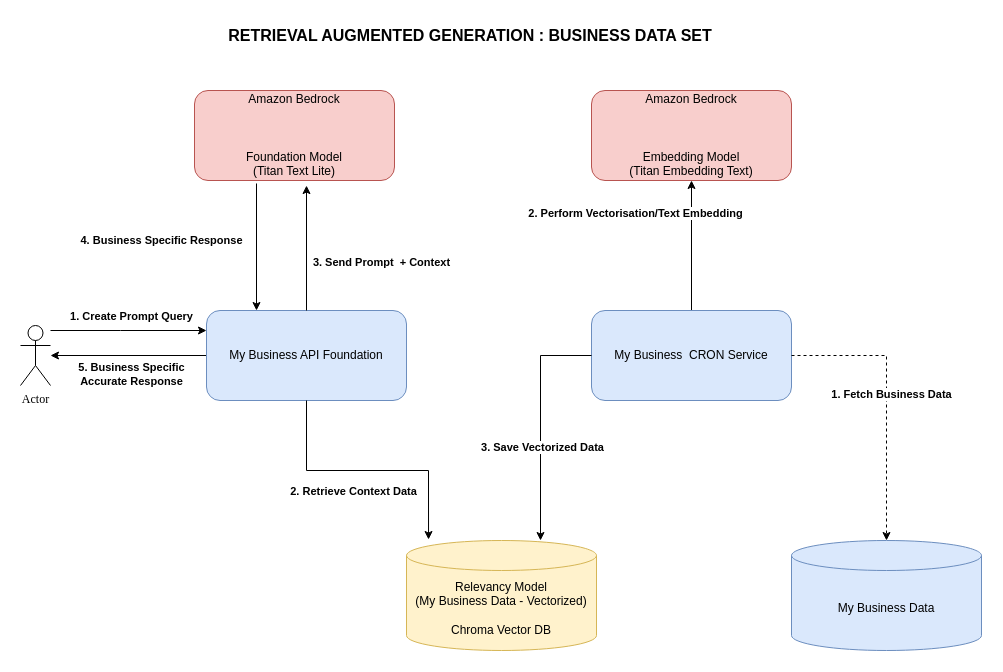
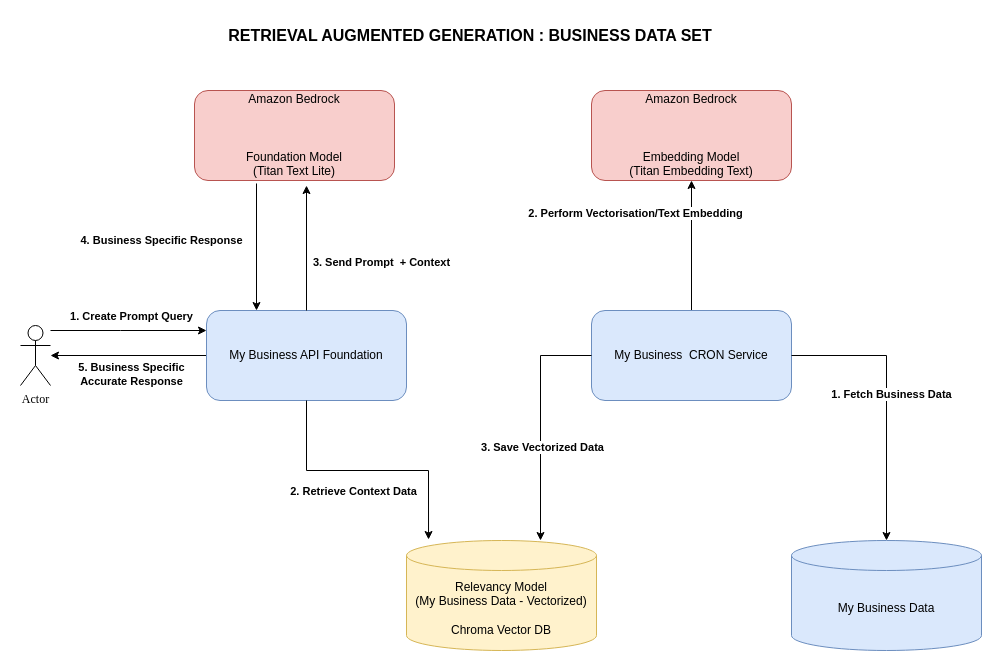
  <mxCell id="0" />
  <mxCell id="1" parent="0" />
  <mxCell id="2" style="edgeStyle=orthogonalEdgeStyle;rounded=0;hachureGap=4;orthogonalLoop=1;jettySize=auto;html=1;entryX=0.25;entryY=0;entryDx=0;entryDy=0;fontFamily=Architects Daughter;fontSource=https%3A%2F%2Ffonts.googleapis.com%2Fcss%3Ffamily%3DArchitects%2BDaughter;exitX=0.31;exitY=1.033;exitDx=0;exitDy=0;exitPerimeter=0;" edge="1" parent="1" source="4" target="17"><mxGeometry relative="1" as="geometry" /></mxCell>
  <mxCell id="3" value="&lt;b style=&quot;font-family: Helvetica;&quot;&gt;4. Business Specific Response&lt;/b&gt;" style="edgeLabel;html=1;align=center;verticalAlign=middle;resizable=0;points=[];sketch=1;hachureGap=4;jiggle=2;curveFitting=1;fontFamily=Architects Daughter;fontSource=https%3A%2F%2Ffonts.googleapis.com%2Fcss%3Ffamily%3DArchitects%2BDaughter;" vertex="1" connectable="0" parent="2"><mxGeometry x="0.134" relative="1" as="geometry"><mxPoint x="-96" y="-15" as="offset" /></mxGeometry></mxCell>
  <mxCell id="4" value="&lt;div&gt;&lt;br&gt;&lt;/div&gt;&lt;div&gt;&lt;br&gt;&lt;/div&gt;&lt;div&gt;&lt;br&gt;&lt;/div&gt;Amazon Bedrock&lt;div&gt;&lt;br&gt;&lt;/div&gt;&lt;div&gt;&lt;br&gt;&lt;/div&gt;&lt;div&gt;&lt;br&gt;&lt;/div&gt;&lt;div&gt;Foundation Model&lt;br&gt;&lt;div&gt;(Titan Text Lite)&lt;br&gt;&lt;div&gt;&lt;br&gt;&lt;/div&gt;&lt;div&gt;&lt;br&gt;&lt;/div&gt;&lt;div&gt;&lt;br&gt;&lt;/div&gt;&lt;/div&gt;&lt;/div&gt;" style="rounded=1;whiteSpace=wrap;html=1;fillColor=#f8cecc;strokeColor=#b85450;" vertex="1" parent="1"><mxGeometry x="194" y="90" width="200" height="90" as="geometry" /></mxCell>
  <mxCell id="5" style="edgeStyle=orthogonalEdgeStyle;rounded=0;orthogonalLoop=1;jettySize=auto;html=1;entryX=0.5;entryY=1;entryDx=0;entryDy=0;exitX=0.5;exitY=0;exitDx=0;exitDy=0;" edge="1" parent="1" source="7" target="14"><mxGeometry relative="1" as="geometry"><Array as="points"><mxPoint x="691" y="180" /></Array></mxGeometry></mxCell>
  <mxCell id="6" value="&lt;b&gt;2. Perform Vectorisation/Text Embedding&lt;/b&gt;" style="edgeLabel;html=1;align=center;verticalAlign=middle;resizable=0;points=[];" vertex="1" connectable="0" parent="5"><mxGeometry x="0.147" y="-3" relative="1" as="geometry"><mxPoint x="-60" y="-23" as="offset" /></mxGeometry></mxCell>
  <mxCell id="7" value="&lt;div&gt;&lt;br&gt;&lt;/div&gt;&lt;div&gt;&lt;br&gt;&lt;/div&gt;&lt;div&gt;&lt;br&gt;&lt;/div&gt;&lt;div&gt;My Business&amp;nbsp; CRON Service&lt;/div&gt;&lt;div&gt;&lt;div&gt;&lt;div&gt;&lt;br&gt;&lt;/div&gt;&lt;/div&gt;&lt;/div&gt;&lt;div&gt;&lt;br&gt;&lt;/div&gt;&lt;div&gt;&lt;br&gt;&lt;/div&gt;" style="rounded=1;whiteSpace=wrap;html=1;fillColor=#dae8fc;strokeColor=#6c8ebf;" vertex="1" parent="1"><mxGeometry x="591" y="310" width="200" height="90" as="geometry" /></mxCell>
  <mxCell id="8" value="&lt;div&gt;Relevancy Model&lt;/div&gt;&lt;div&gt;(&lt;span style=&quot;background-color: initial;&quot;&gt;My Business Data - Vectorized&lt;/span&gt;&lt;span style=&quot;background-color: initial;&quot;&gt;)&lt;/span&gt;&lt;/div&gt;&lt;div&gt;&lt;div&gt;&lt;br&gt;&lt;/div&gt;&lt;div&gt;Chroma Vector DB&lt;/div&gt;&lt;/div&gt;" style="shape=cylinder3;whiteSpace=wrap;html=1;boundedLbl=1;backgroundOutline=1;size=15;fillColor=#fff2cc;strokeColor=#d6b656;" vertex="1" parent="1"><mxGeometry x="406" y="540" width="190" height="110" as="geometry" /></mxCell>
  <mxCell id="9" value="My Business Data" style="shape=cylinder3;whiteSpace=wrap;html=1;boundedLbl=1;backgroundOutline=1;size=15;fillColor=#dae8fc;strokeColor=#6c8ebf;" vertex="1" parent="1"><mxGeometry x="791" y="540" width="190" height="110" as="geometry" /></mxCell>
  <mxCell id="10" style="edgeStyle=orthogonalEdgeStyle;rounded=0;orthogonalLoop=1;jettySize=auto;html=1;strokeWidth=1;startArrow=none;startFill=0;exitX=0;exitY=0.5;exitDx=0;exitDy=0;" edge="1" parent="1" source="7"><mxGeometry relative="1" as="geometry"><mxPoint x="540" y="540" as="targetPoint" /><Array as="points"><mxPoint x="540" y="355" /><mxPoint x="540" y="540" /></Array></mxGeometry></mxCell>
  <mxCell id="11" value="&lt;b style=&quot;font-family: Helvetica;&quot;&gt;3. Save Vectorized Data&lt;/b&gt;" style="edgeLabel;html=1;align=center;verticalAlign=middle;resizable=0;points=[];sketch=1;hachureGap=4;jiggle=2;curveFitting=1;fontFamily=Architects Daughter;fontSource=https%3A%2F%2Ffonts.googleapis.com%2Fcss%3Ffamily%3DArchitects%2BDaughter;" vertex="1" connectable="0" parent="10"><mxGeometry x="0.2" y="1" relative="1" as="geometry"><mxPoint as="offset" /></mxGeometry></mxCell>
- <mxCell id="12" style="edgeStyle=orthogonalEdgeStyle;rounded=0;orthogonalLoop=1;jettySize=auto;html=1;entryX=0.5;entryY=0;entryDx=0;entryDy=0;entryPerimeter=0;exitX=1;exitY=0.5;exitDx=0;exitDy=0;strokeWidth=1;startArrow=none;startFill=0;endArrow=classic;endFill=1;dashed=1;" edge="1" parent="1" source="7" target="9"><mxGeometry relative="1" as="geometry"><mxPoint x="691" y="364.04" as="sourcePoint" /><mxPoint x="801.07" y="364.04" as="targetPoint" /></mxGeometry></mxCell>
+ <mxCell id="12" style="edgeStyle=orthogonalEdgeStyle;rounded=0;orthogonalLoop=1;jettySize=auto;html=1;entryX=0.5;entryY=0;entryDx=0;entryDy=0;entryPerimeter=0;exitX=1;exitY=0.5;exitDx=0;exitDy=0;strokeWidth=1;startArrow=none;startFill=0;endArrow=classic;endFill=1;" edge="1" parent="1" source="7" target="9"><mxGeometry relative="1" as="geometry"><mxPoint x="691" y="364.04" as="sourcePoint" /><mxPoint x="801.07" y="364.04" as="targetPoint" /></mxGeometry></mxCell>
  <mxCell id="13" value="&lt;b&gt;1. Fetch Business Data&lt;/b&gt;" style="edgeLabel;html=1;align=center;verticalAlign=middle;resizable=0;points=[];" vertex="1" connectable="0" parent="12"><mxGeometry x="0.029" y="4" relative="1" as="geometry"><mxPoint y="-11" as="offset" /></mxGeometry></mxCell>
  <mxCell id="14" value="&lt;div&gt;&lt;br&gt;&lt;/div&gt;&lt;div&gt;&lt;br&gt;&lt;/div&gt;&lt;div&gt;&lt;br&gt;&lt;/div&gt;Amazon Bedrock&lt;div&gt;&lt;br&gt;&lt;/div&gt;&lt;div&gt;&lt;br&gt;&lt;/div&gt;&lt;div&gt;&lt;br&gt;&lt;/div&gt;&lt;div&gt;Embedding Model&lt;br&gt;&lt;div&gt;(Titan Embedding Text)&lt;br&gt;&lt;div&gt;&lt;br&gt;&lt;/div&gt;&lt;div&gt;&lt;br&gt;&lt;/div&gt;&lt;div&gt;&lt;br&gt;&lt;/div&gt;&lt;/div&gt;&lt;/div&gt;" style="rounded=1;whiteSpace=wrap;html=1;fillColor=#f8cecc;strokeColor=#b85450;" vertex="1" parent="1"><mxGeometry x="591" y="90" width="200" height="90" as="geometry" /></mxCell>
  <mxCell id="15" style="edgeStyle=orthogonalEdgeStyle;rounded=0;hachureGap=4;orthogonalLoop=1;jettySize=auto;html=1;fontFamily=Architects Daughter;fontSource=https%3A%2F%2Ffonts.googleapis.com%2Fcss%3Ffamily%3DArchitects%2BDaughter;" edge="1" parent="1" source="17" target="22"><mxGeometry relative="1" as="geometry" /></mxCell>
  <mxCell id="16" value="&lt;font face=&quot;Helvetica&quot;&gt;&lt;b&gt;5. Business Specific&lt;/b&gt;&lt;/font&gt;&lt;div&gt;&lt;font face=&quot;Helvetica&quot;&gt;&lt;b&gt;Accurate Response&lt;/b&gt;&lt;/font&gt;&lt;/div&gt;" style="edgeLabel;html=1;align=center;verticalAlign=middle;resizable=0;points=[];sketch=1;hachureGap=4;jiggle=2;curveFitting=1;fontFamily=Architects Daughter;fontSource=https%3A%2F%2Ffonts.googleapis.com%2Fcss%3Ffamily%3DArchitects%2BDaughter;" vertex="1" connectable="0" parent="15"><mxGeometry x="-0.474" y="1" relative="1" as="geometry"><mxPoint x="-35" y="17" as="offset" /></mxGeometry></mxCell>
  <mxCell id="17" value="&lt;div&gt;&lt;br&gt;&lt;/div&gt;&lt;div&gt;&lt;br&gt;&lt;/div&gt;&lt;div&gt;&lt;br&gt;&lt;/div&gt;&lt;div&gt;My Business API Foundation&lt;/div&gt;&lt;div&gt;&lt;div&gt;&lt;div&gt;&lt;br&gt;&lt;/div&gt;&lt;/div&gt;&lt;/div&gt;&lt;div&gt;&lt;br&gt;&lt;/div&gt;&lt;div&gt;&lt;br&gt;&lt;/div&gt;" style="rounded=1;whiteSpace=wrap;html=1;fillColor=#dae8fc;strokeColor=#6c8ebf;" vertex="1" parent="1"><mxGeometry x="206" y="310" width="200" height="90" as="geometry" /></mxCell>
  <mxCell id="18" style="edgeStyle=orthogonalEdgeStyle;rounded=0;hachureGap=4;orthogonalLoop=1;jettySize=auto;html=1;entryX=0.116;entryY=-0.009;entryDx=0;entryDy=0;entryPerimeter=0;fontFamily=Architects Daughter;fontSource=https%3A%2F%2Ffonts.googleapis.com%2Fcss%3Ffamily%3DArchitects%2BDaughter;endArrow=classic;endFill=1;startArrow=none;startFill=0;" edge="1" parent="1" source="17" target="8"><mxGeometry relative="1" as="geometry" /></mxCell>
  <mxCell id="19" value="&lt;b style=&quot;font-family: Helvetica;&quot;&gt;2. Retrieve Context Data&lt;/b&gt;" style="edgeLabel;html=1;align=center;verticalAlign=middle;resizable=0;points=[];sketch=1;hachureGap=4;jiggle=2;curveFitting=1;fontFamily=Architects Daughter;fontSource=https%3A%2F%2Ffonts.googleapis.com%2Fcss%3Ffamily%3DArchitects%2BDaughter;" vertex="1" connectable="0" parent="18"><mxGeometry x="-0.111" y="-1" relative="1" as="geometry"><mxPoint y="19" as="offset" /></mxGeometry></mxCell>
  <mxCell id="20" style="edgeStyle=orthogonalEdgeStyle;rounded=0;hachureGap=4;orthogonalLoop=1;jettySize=auto;html=1;fontFamily=Architects Daughter;fontSource=https%3A%2F%2Ffonts.googleapis.com%2Fcss%3Ffamily%3DArchitects%2BDaughter;" edge="1" parent="1" source="22" target="17"><mxGeometry relative="1" as="geometry"><Array as="points"><mxPoint x="120" y="330" /><mxPoint x="120" y="330" /></Array></mxGeometry></mxCell>
  <mxCell id="21" value="&lt;b style=&quot;font-family: Helvetica;&quot;&gt;1. Create Prompt Query&lt;/b&gt;" style="edgeLabel;html=1;align=center;verticalAlign=middle;resizable=0;points=[];sketch=1;hachureGap=4;jiggle=2;curveFitting=1;fontFamily=Architects Daughter;fontSource=https%3A%2F%2Ffonts.googleapis.com%2Fcss%3Ffamily%3DArchitects%2BDaughter;" vertex="1" connectable="0" parent="20"><mxGeometry x="0.308" y="-3" relative="1" as="geometry"><mxPoint x="-22" y="-18" as="offset" /></mxGeometry></mxCell>
  <mxCell id="22" value="Actor" style="shape=umlActor;verticalLabelPosition=bottom;verticalAlign=top;html=1;outlineConnect=0;hachureGap=4;fontFamily=Architects Daughter;fontSource=https%3A%2F%2Ffonts.googleapis.com%2Fcss%3Ffamily%3DArchitects%2BDaughter;" vertex="1" parent="1"><mxGeometry x="20" y="325" width="30" height="60" as="geometry" /></mxCell>
  <mxCell id="23" style="edgeStyle=orthogonalEdgeStyle;rounded=0;hachureGap=4;orthogonalLoop=1;jettySize=auto;html=1;entryX=0.56;entryY=1.056;entryDx=0;entryDy=0;entryPerimeter=0;fontFamily=Architects Daughter;fontSource=https%3A%2F%2Ffonts.googleapis.com%2Fcss%3Ffamily%3DArchitects%2BDaughter;" edge="1" parent="1" source="17" target="4"><mxGeometry relative="1" as="geometry" /></mxCell>
  <mxCell id="24" value="&lt;b style=&quot;font-family: Helvetica;&quot;&gt;3. Send Prompt&amp;nbsp; + Context&lt;/b&gt;" style="edgeLabel;html=1;align=center;verticalAlign=middle;resizable=0;points=[];sketch=1;hachureGap=4;jiggle=2;curveFitting=1;fontFamily=Architects Daughter;fontSource=https%3A%2F%2Ffonts.googleapis.com%2Fcss%3Ffamily%3DArchitects%2BDaughter;" vertex="1" connectable="0" parent="23"><mxGeometry x="-0.215" y="-1" relative="1" as="geometry"><mxPoint x="73" as="offset" /></mxGeometry></mxCell>
  <mxCell id="25" value="RETRIEVAL AUGMENTED GENERATION : BUSINESS DATA SET" style="text;align=center;verticalAlign=middle;whiteSpace=wrap;rounded=0;html=1;fontSize=16;fontStyle=1" vertex="1" parent="1"><mxGeometry x="140" y="20" width="660" height="30" as="geometry" /></mxCell>
